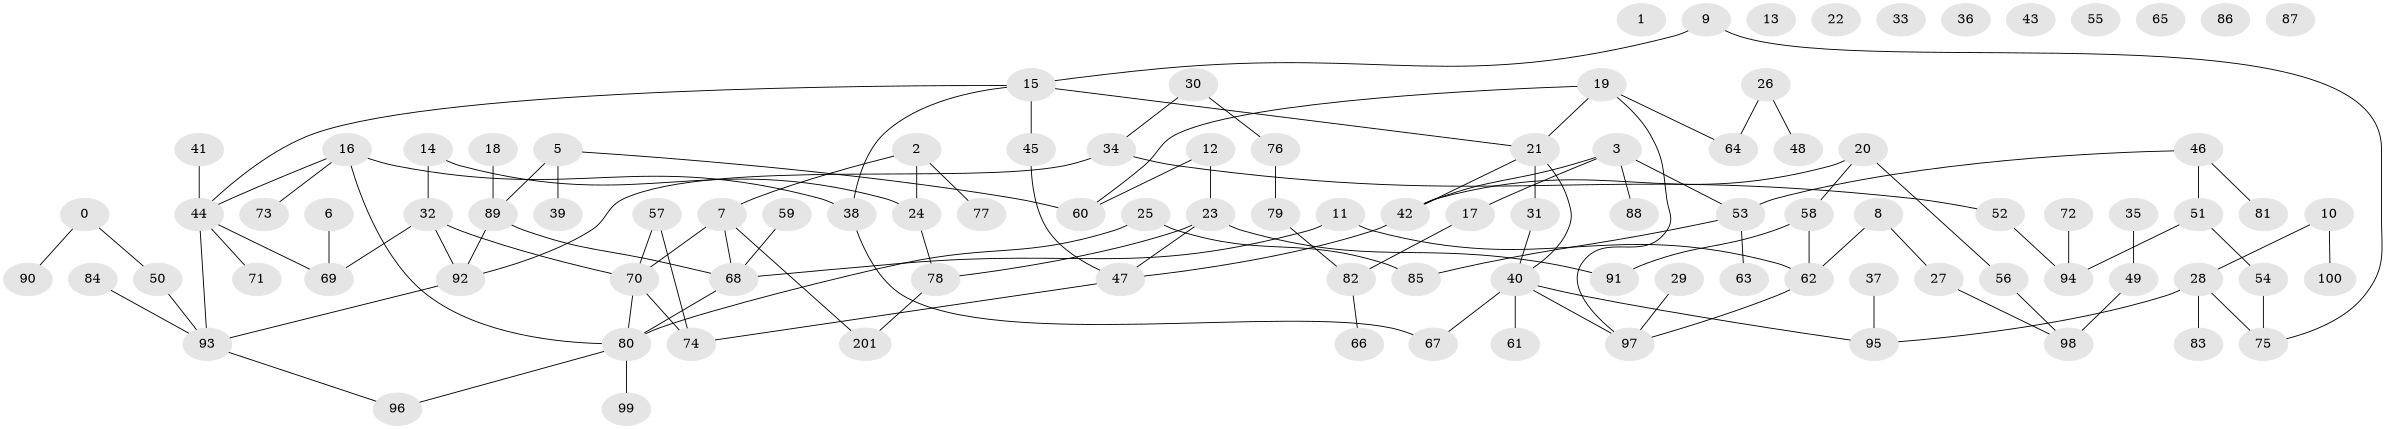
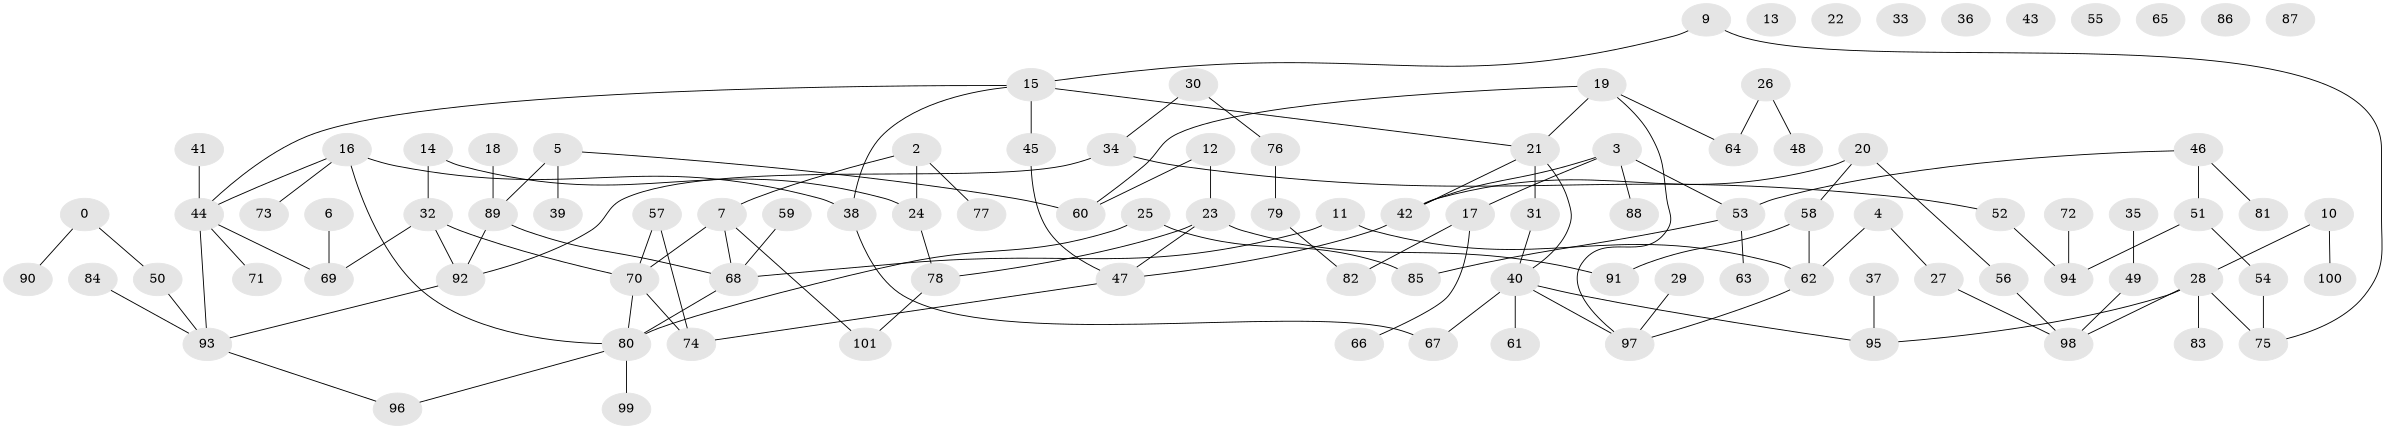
  graph {
    node [color=gray90 style=filled]
-   1
    2
    7
    24
    77
    68
    70
-   101 [label=201]
+   101
    78
    3
    17
    42
    53
    88
    66
    82
    47
    85
    63
    n20 [label=0]
    50
    90
    93
    5
    39
    60
    89
    92
    6
    69
    80
    74
-   8
+   8 [label=4]
    27
    62
    98
    97
    9
    15
    75
    21
    38
    44
    45
    10
    28
    100
    83
    95
    11
    12
    23
    91
    13
    14
    32
    31
    40
    67
    71
    16
    73
    96
    99
    18
    19
    64
    20
    56
    58
    61
    22
    25
    26
    48
    29
    30
    34
    76
    52
    79
    33
    94
    35
    49
    36
    37
    41
    43
    46
    51
    81
    54
    55
    57
    59
    65
    72
    84
    86
    87
    2 -- 7
    2 -- 24
    2 -- 77
    7 -- 68
    7 -- 70
    7 -- 101
    24 -- 78
    68 -- 80
    70 -- 80
    70 -- 74
    78 -- 101
    3 -- 17
    3 -- 42
    3 -- 53
    3 -- 88
-   82 -- 66
+   17 -- 66
    17 -- 82
    42 -- 47
    53 -- 85
    53 -- 63
    47 -- 74
    n20 -- 50
    n20 -- 90
    50 -- 93
    93 -- 96
    5 -- 39
    5 -- 60
    5 -- 89
    89 -- 68
    89 -- 92
    92 -- 93
    6 -- 69
    80 -- 96
    80 -- 99
    8 -- 27
    8 -- 62
    27 -- 98
    62 -- 97
    9 -- 15
    9 -- 75
    15 -- 21
    15 -- 38
    15 -- 44
    15 -- 45
    21 -- 42
    21 -- 31
    21 -- 40
    38 -- 67
    44 -- 93
    44 -- 69
    44 -- 71
    45 -- 47
    10 -- 28
    10 -- 100
+   28 -- 98
    28 -- 75
    28 -- 83
    28 -- 95
    11 -- 68
    11 -- 62
    12 -- 60
    12 -- 23
    23 -- 78
    23 -- 47
    23 -- 91
    14 -- 24
    14 -- 32
    32 -- 70
    32 -- 92
    32 -- 69
    31 -- 40
    40 -- 97
    40 -- 95
    40 -- 67
    40 -- 61
    16 -- 80
    16 -- 38
    16 -- 44
    16 -- 73
    18 -- 89
    19 -- 60
    19 -- 97
    19 -- 21
    19 -- 64
    20 -- 42
    20 -- 56
    20 -- 58
    56 -- 98
    58 -- 62
    58 -- 91
    25 -- 85
    25 -- 80
    26 -- 64
    26 -- 48
    29 -- 97
    30 -- 34
    30 -- 76
    34 -- 92
    34 -- 52
    76 -- 79
    52 -- 94
    79 -- 82
    35 -- 49
    49 -- 98
    37 -- 95
    41 -- 44
    46 -- 53
    46 -- 51
    46 -- 81
    51 -- 94
    51 -- 54
    54 -- 75
    57 -- 70
    57 -- 74
    59 -- 68
    72 -- 94
    84 -- 93
  }
